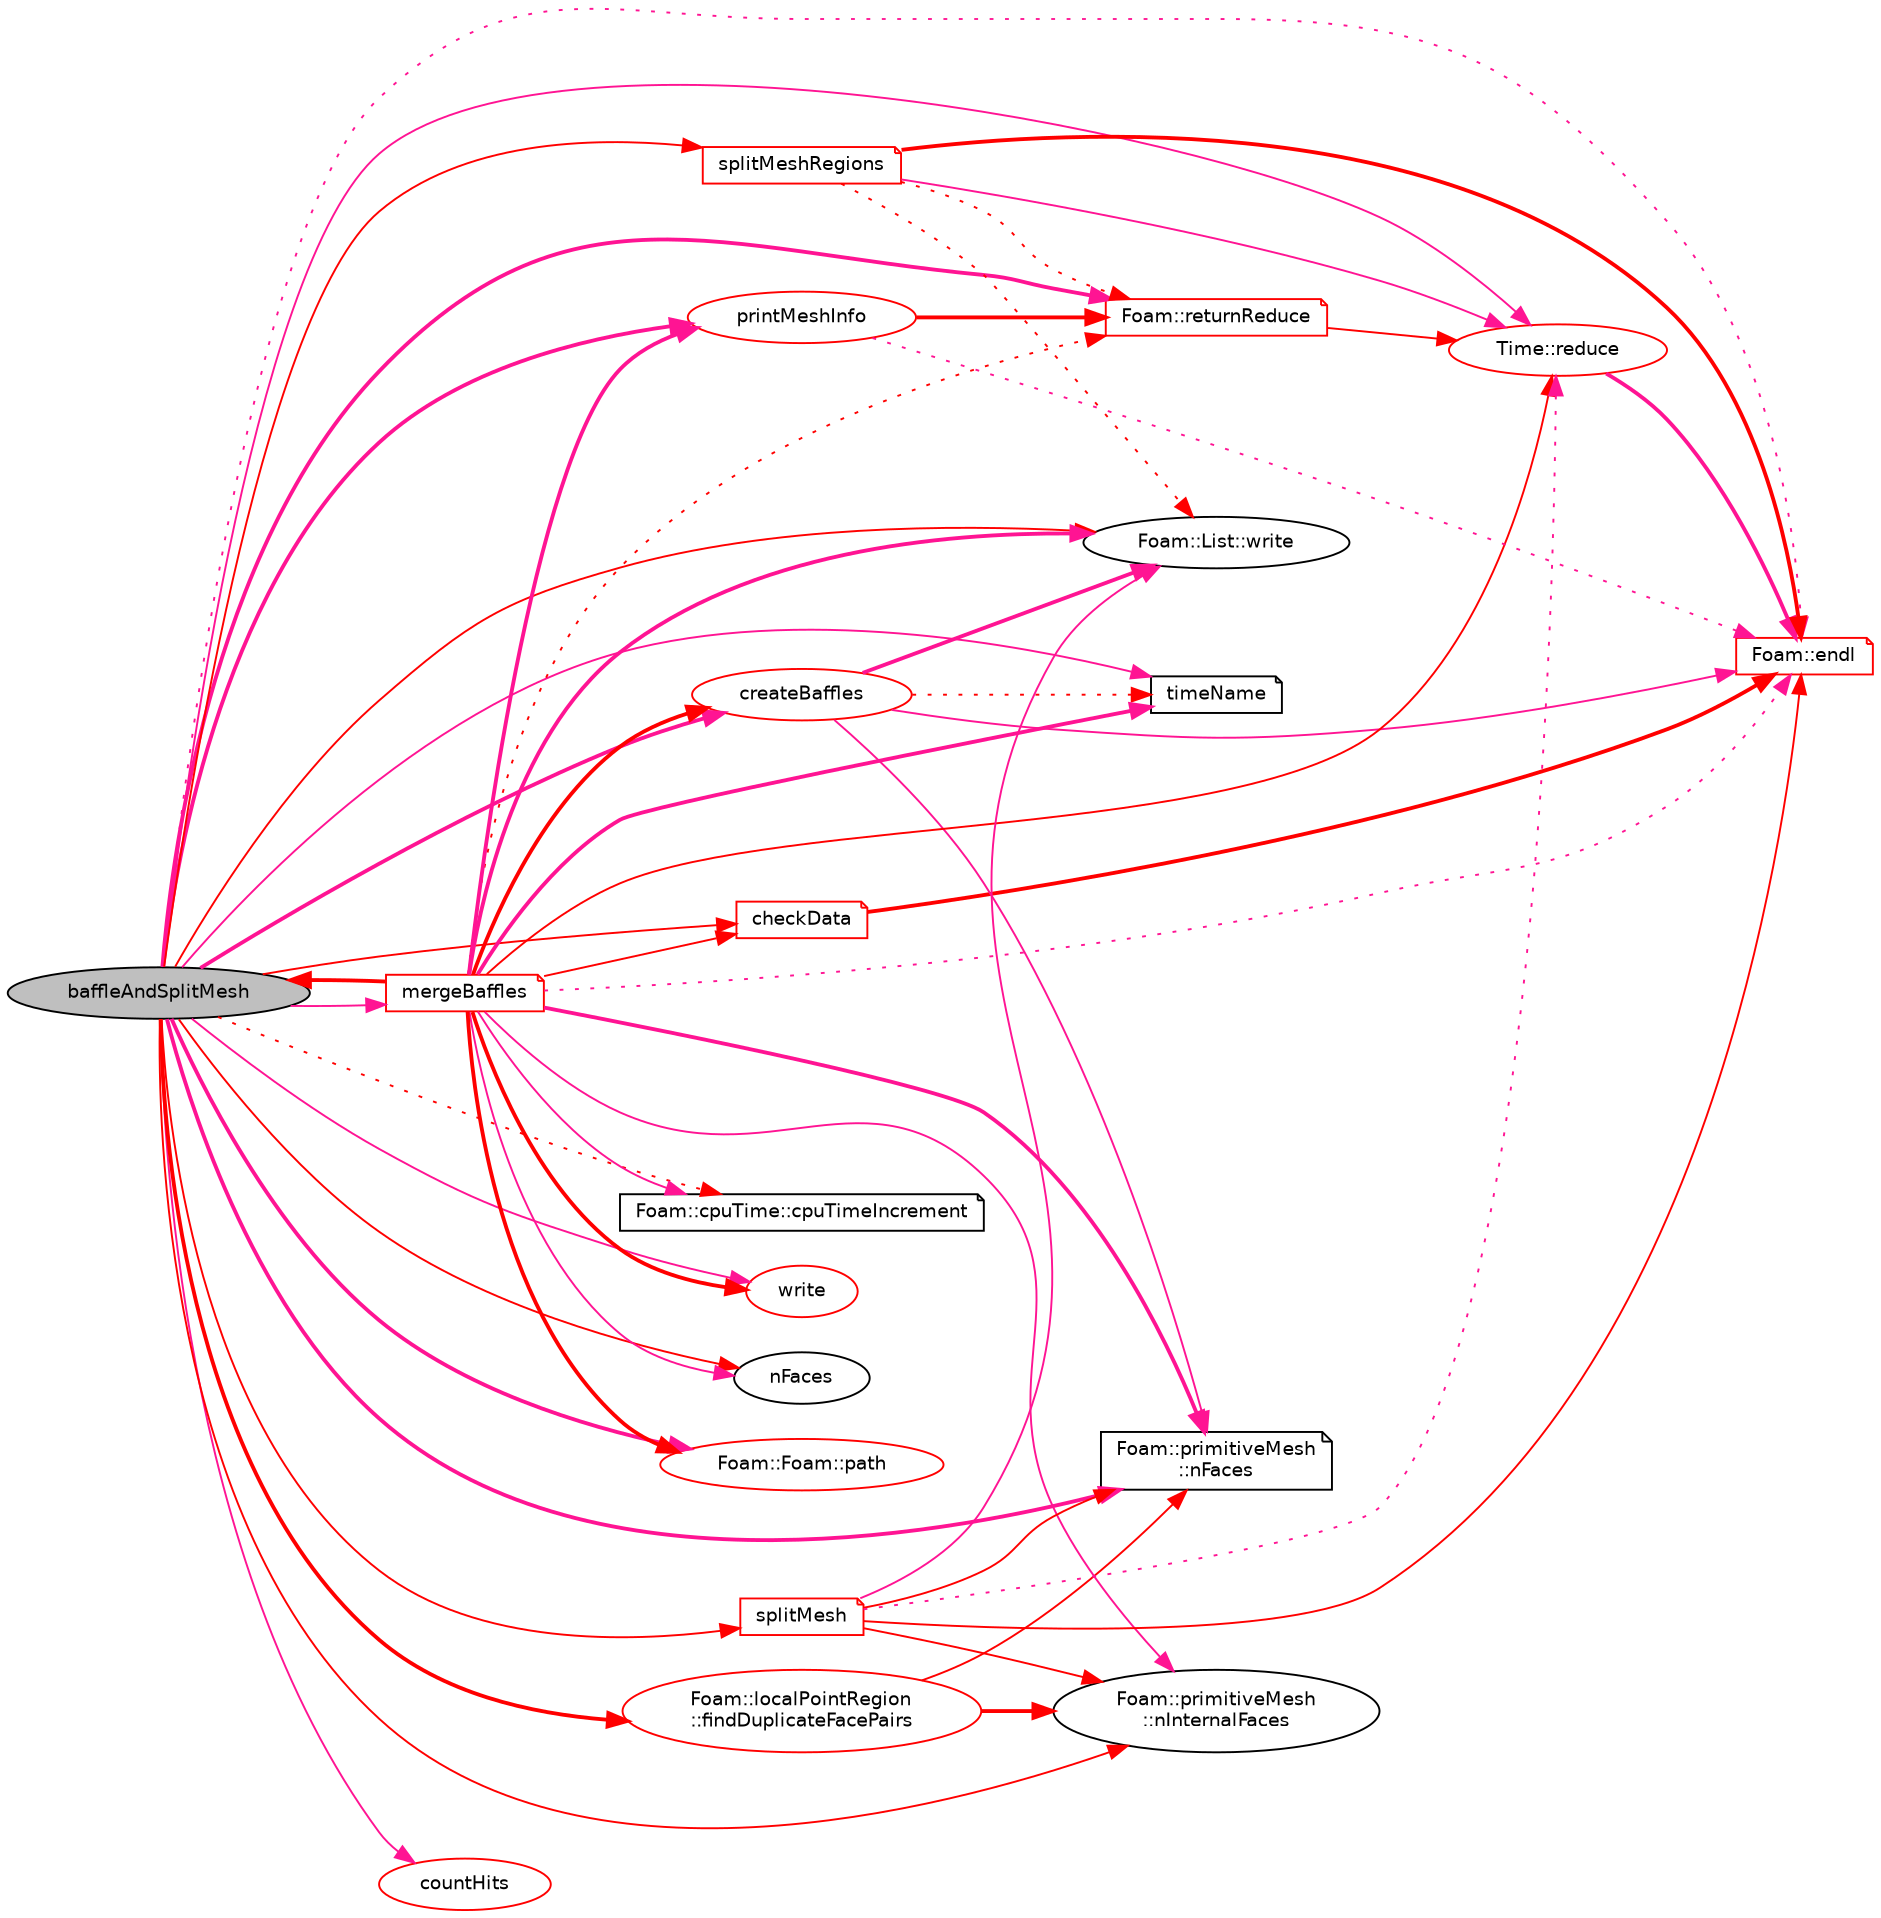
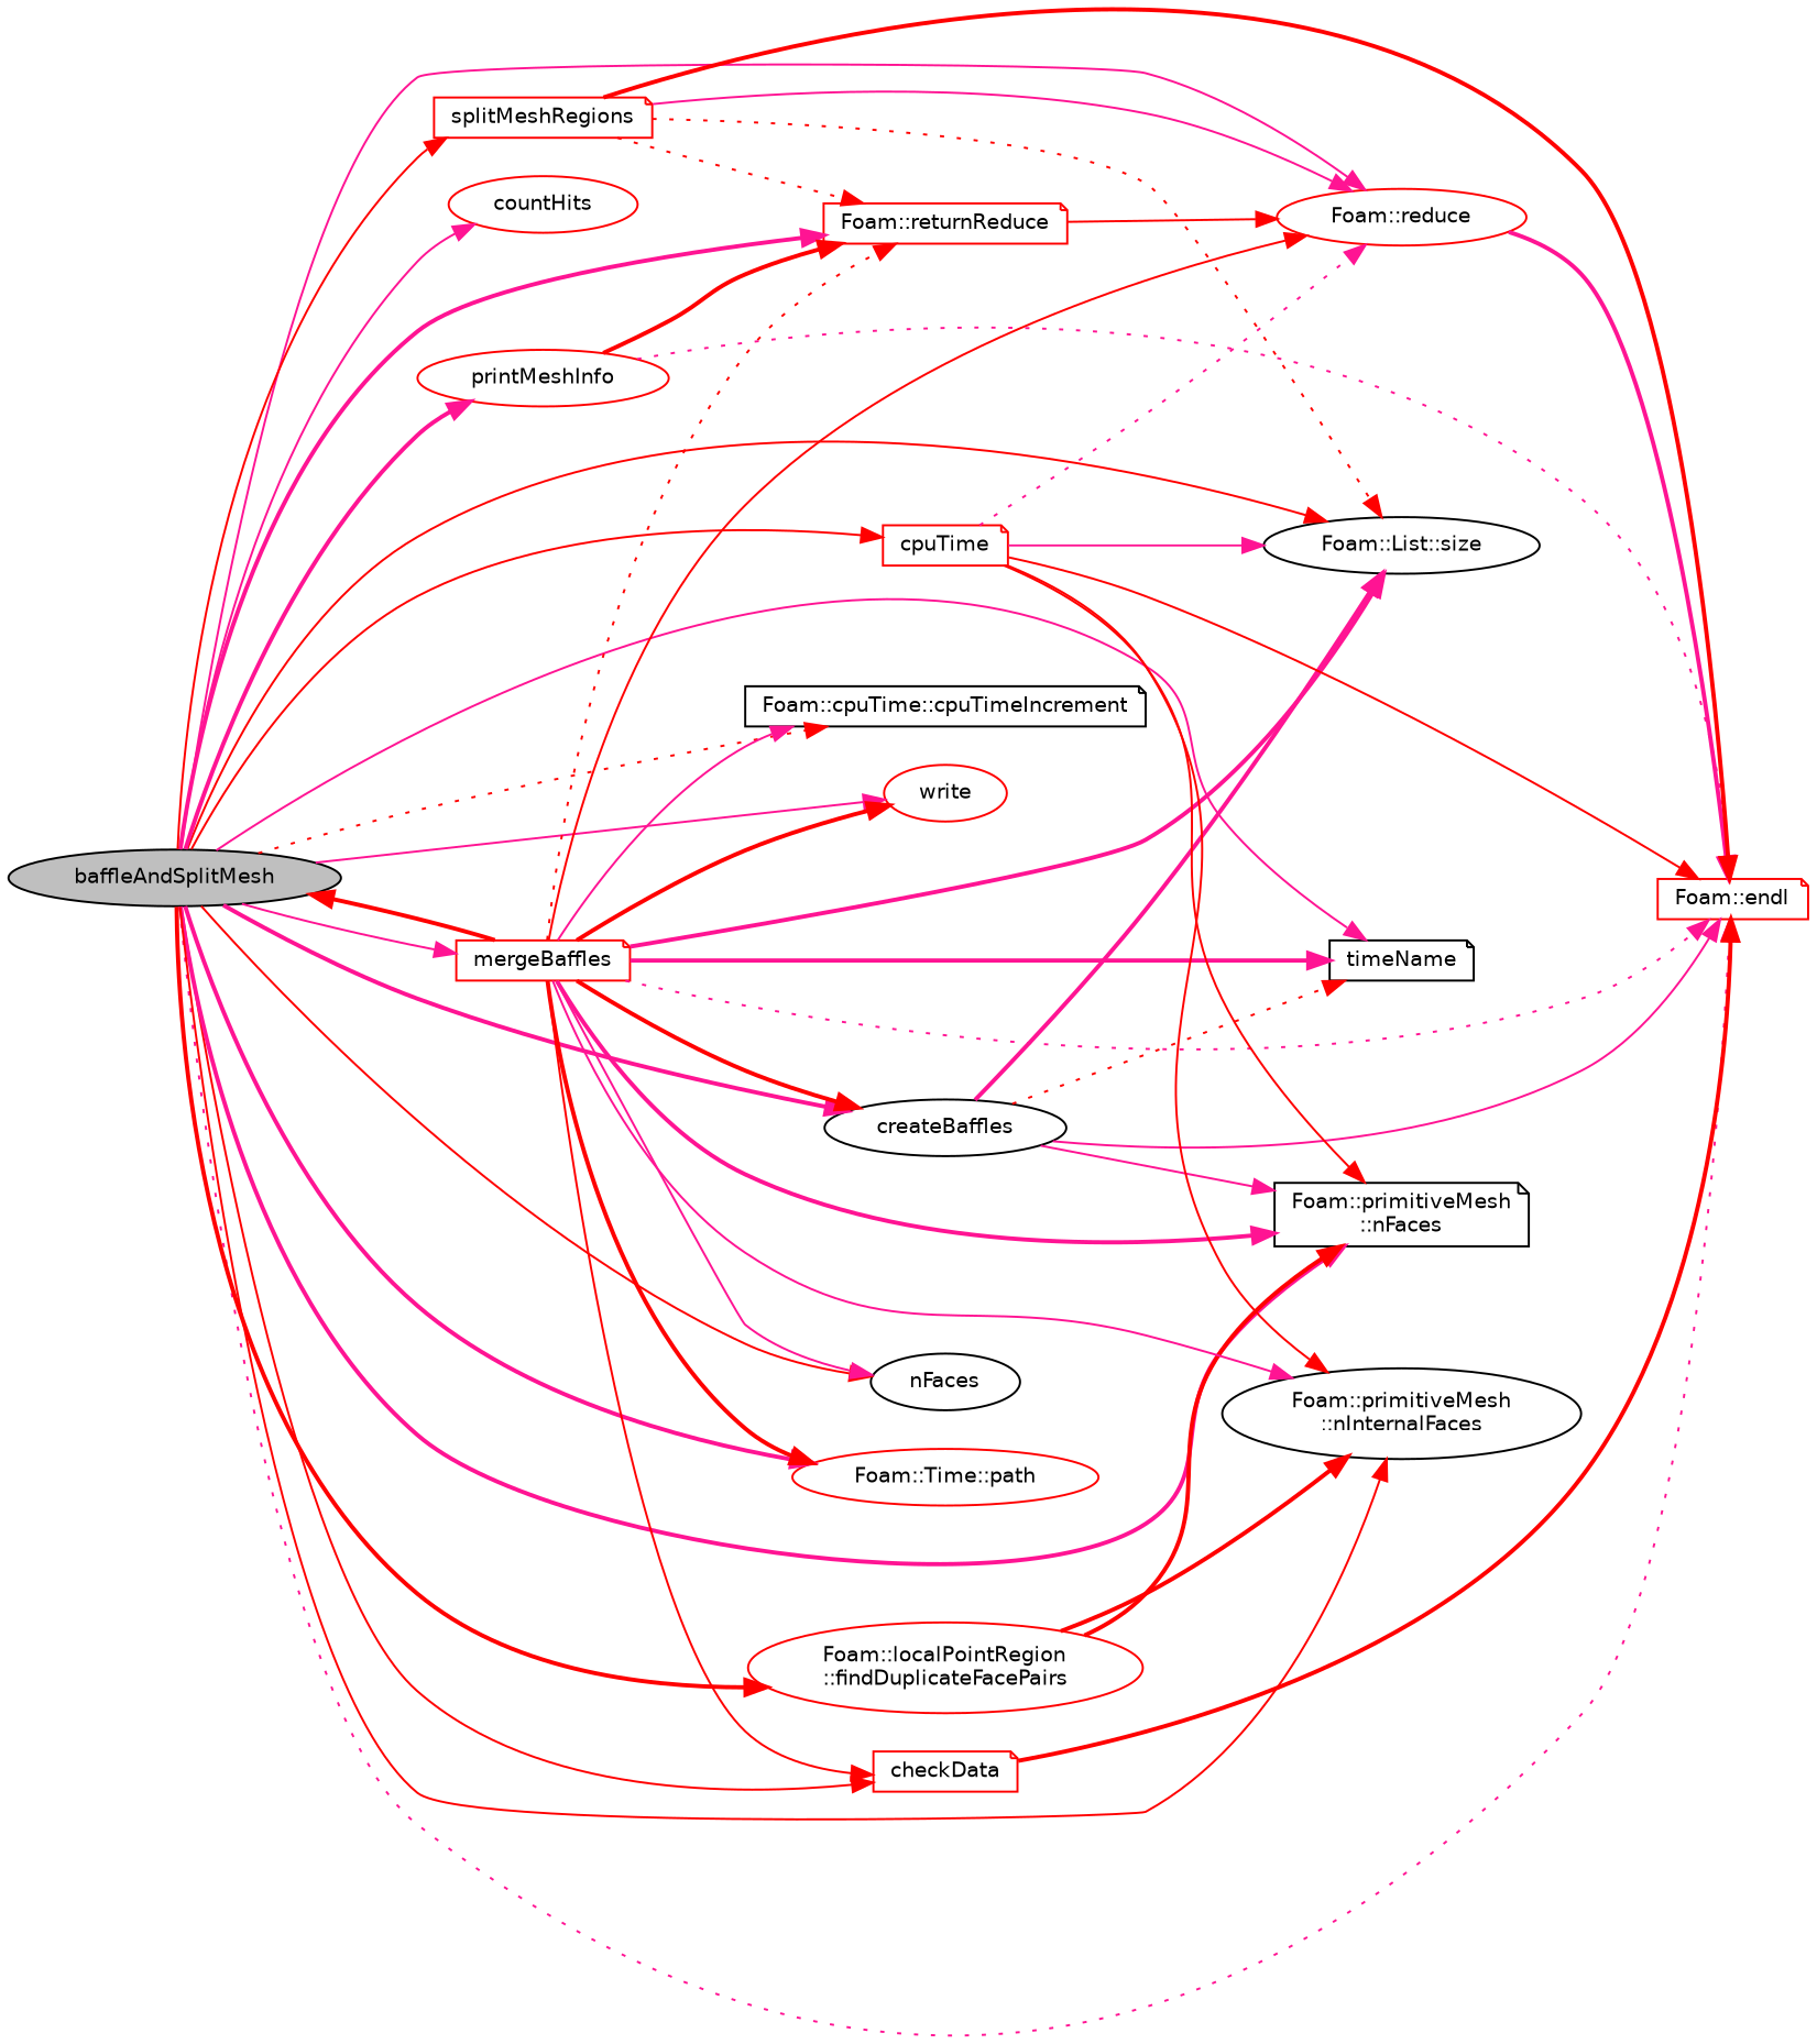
  digraph {
    rankdir=LR
    node [color=red fontname=Helvetica fontsize=10 shape=ellipse]
    edge [color=red fontname=Helvetica fontsize=10 labelfontname=Helvetica labelfontsize=10 style=solid]
    n1 [color=black fillcolor=grey75 fontcolor=black height=0.2 label=baffleAndSplitMesh style=filled width=0.4]
    n2 [height=0.2 label=checkData shape=note width=0.4]
    n3 [height=0.2 label="Foam::endl" shape=note width=0.4]
    n4 [height=0.2 label=countHits width=0.4]
    n5 [color=black height=0.2 label="Foam::cpuTime::cpuTimeIncrement" shape=note width=0.4]
-   n6 [height=0.2 label=createBaffles width=0.4]
-   n7 [color=black height=0.2 label="Foam::List::write" width=0.4]
+   n6 [color=black height=0.2 label=createBaffles width=0.4]
+   n7 [color=black height=0.2 label="Foam::List::size" width=0.4]
    n8 [color=black height=0.2 label="Foam::primitiveMesh\l::nFaces" shape=note width=0.4]
    n9 [color=black height=0.2 label=timeName shape=note width=0.4]
    n10 [height=0.2 label="Foam::localPointRegion\l::findDuplicateFacePairs" width=0.4]
    n11 [color=black height=0.2 label="Foam::primitiveMesh\l::nInternalFaces" width=0.4]
    n12 [height=0.2 label=mergeBaffles shape=note width=0.4]
    n13 [height=0.2 label="Foam::returnReduce" shape=note width=0.4]
-   n14 [height=0.2 label="Time::reduce" width=0.4]
+   n14 [height=0.2 label="Foam::reduce" width=0.4]
    n15 [height=0.2 label=printMeshInfo width=0.4]
    n16 [height=0.2 label=write width=0.4]
    n17 [color=black height=0.2 label=nFaces width=0.4]
-   n18 [height=0.2 label="Foam::Foam::path" width=0.4]
-   n19 [height=0.2 label=splitMesh shape=note width=0.4]
+   n18 [height=0.2 label="Foam::Time::path" width=0.4]
+   n19 [height=0.2 label=cpuTime shape=note width=0.4]
    n20 [height=0.2 label=splitMeshRegions shape=note width=0.4]
    n1 -> n2
    n1 -> n3 [color=deeppink style=dotted]
    n1 -> n4 [color=deeppink]
    n1 -> n5 [style=dotted]
    n1 -> n6 [color=deeppink style=bold]
    n1 -> n7
    n1 -> n8 [color=deeppink style=bold]
    n1 -> n9 [color=deeppink]
    n1 -> n10 [style=bold]
    n1 -> n11
    n1 -> n12 [color=deeppink]
    n1 -> n13 [color=deeppink style=bold]
    n1 -> n14 [color=deeppink]
    n1 -> n15 [color=deeppink style=bold]
    n1 -> n16 [color=deeppink]
    n1 -> n17
    n1 -> n18 [color=deeppink style=bold]
    n1 -> n19
    n1 -> n20
    n2 -> n3 [style=bold]
    n6 -> n3 [color=deeppink]
    n6 -> n7 [color=deeppink style=bold]
    n6 -> n8 [color=deeppink]
    n6 -> n9 [style=dotted]
-   n10 -> n8
+   n10 -> n8 [style=bold]
    n10 -> n11 [style=bold]
    n12 -> n1 [style=bold]
    n12 -> n2
    n12 -> n3 [color=deeppink style=dotted]
    n12 -> n5 [color=deeppink]
    n12 -> n6 [style=bold]
    n12 -> n7 [color=deeppink style=bold]
    n12 -> n8 [color=deeppink style=bold]
    n12 -> n9 [color=deeppink style=bold]
    n12 -> n11 [color=deeppink]
    n12 -> n13 [style=dotted]
    n12 -> n14
-   n12 -> n15 [color=deeppink style=bold]
    n12 -> n16 [style=bold]
    n12 -> n17 [color=deeppink]
    n12 -> n18 [style=bold]
    n13 -> n14
    n14 -> n3 [color=deeppink style=bold]
    n15 -> n3 [color=deeppink style=dotted]
    n15 -> n13 [style=bold]
    n19 -> n3
    n19 -> n7 [color=deeppink]
    n19 -> n8
    n19 -> n11
    n19 -> n14 [color=deeppink style=dotted]
    n20 -> n3 [style=bold]
    n20 -> n7 [style=dotted]
    n20 -> n13 [style=dotted]
    n20 -> n14 [color=deeppink]
  }
